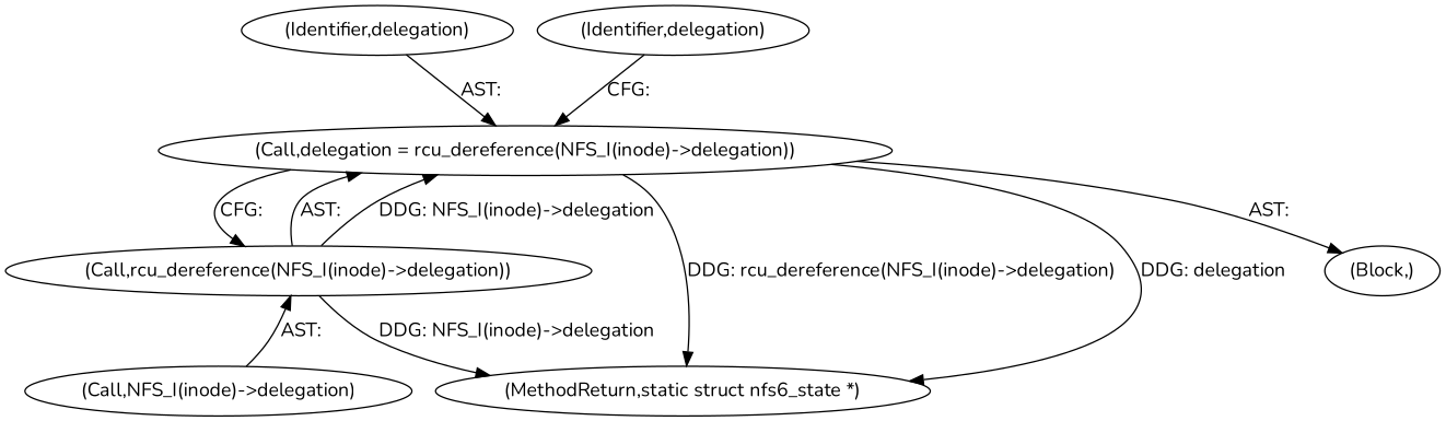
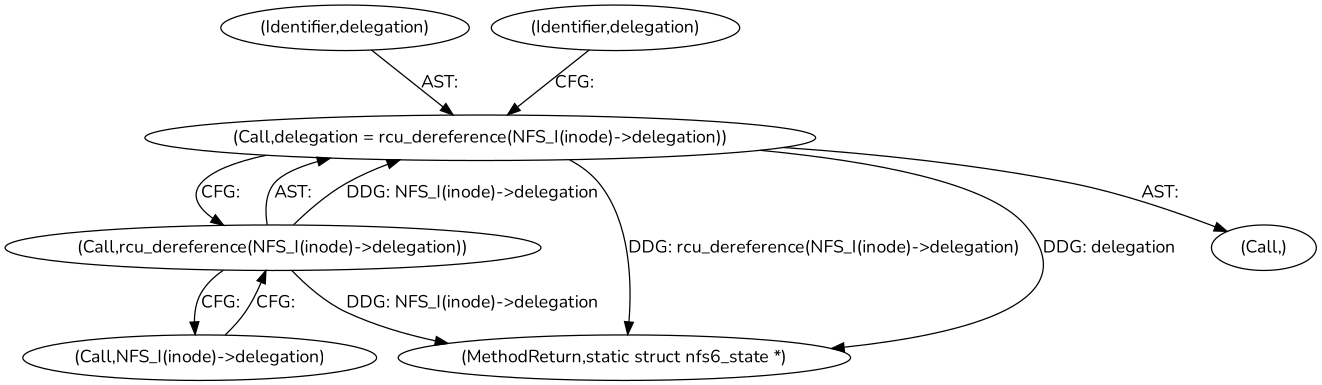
  digraph {
    fontname=Nunito
    node [fontname=Nunito]
    edge [fontname=Nunito]
    n1 [label="(Call,delegation = rcu_dereference(NFS_I(inode)->delegation))"]
    n2 [label="(Call,rcu_dereference(NFS_I(inode)->delegation))"]
    n3 [label="(MethodReturn,static struct nfs6_state *)"]
-   n4 [label="(Block,)"]
+   n4 [label="(Call,)"]
    n5 [label="(Call,NFS_I(inode)->delegation)"]
    n6 [label="(Identifier,delegation)"]
    n7 [label="(Identifier,delegation)"]
    n1 -> n2 [label="CFG: "]
    n1 -> n3 [label="DDG: rcu_dereference(NFS_I(inode)->delegation)"]
    n1 -> n3 [label="DDG: delegation"]
    n1 -> n4 [label="AST: "]
    n2 -> n1 [label="AST: "]
    n2 -> n1 [label="DDG: NFS_I(inode)->delegation"]
    n2 -> n3 [label="DDG: NFS_I(inode)->delegation"]
-   n5 -> n2 [label="AST: "]
+   n2 -> n5 [label="CFG: "]
+   n5 -> n2 [label="CFG: "]
    n6 -> n1 [label="AST: "]
    n7 -> n1 [label="CFG: "]
  }
